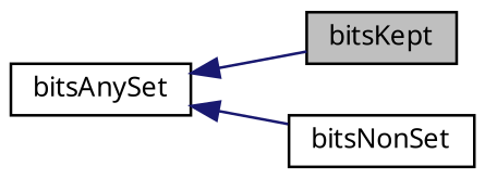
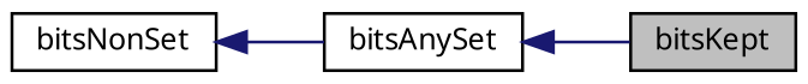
  digraph {
    fontname="Noto Sans"
    rankdir=LR
    node [color=black fillcolor=white fontname="Noto Sans" fontsize=10 shape=record style=filled]
    edge [color=midnightblue dir=back fontname="Noto Sans" fontsize=10 labelfontname=Helvetica labelfontsize=10 style=solid]
    n1 [fillcolor=grey75 fontcolor=black height=0.2 label=bitsKept width=0.4]
    n2 [height=0.2 label=bitsAnySet width=0.4]
    n3 [height=0.2 label=bitsNonSet width=0.4]
    n2 -> n1
-   n2 -> n3
+   n3 -> n2
  }
